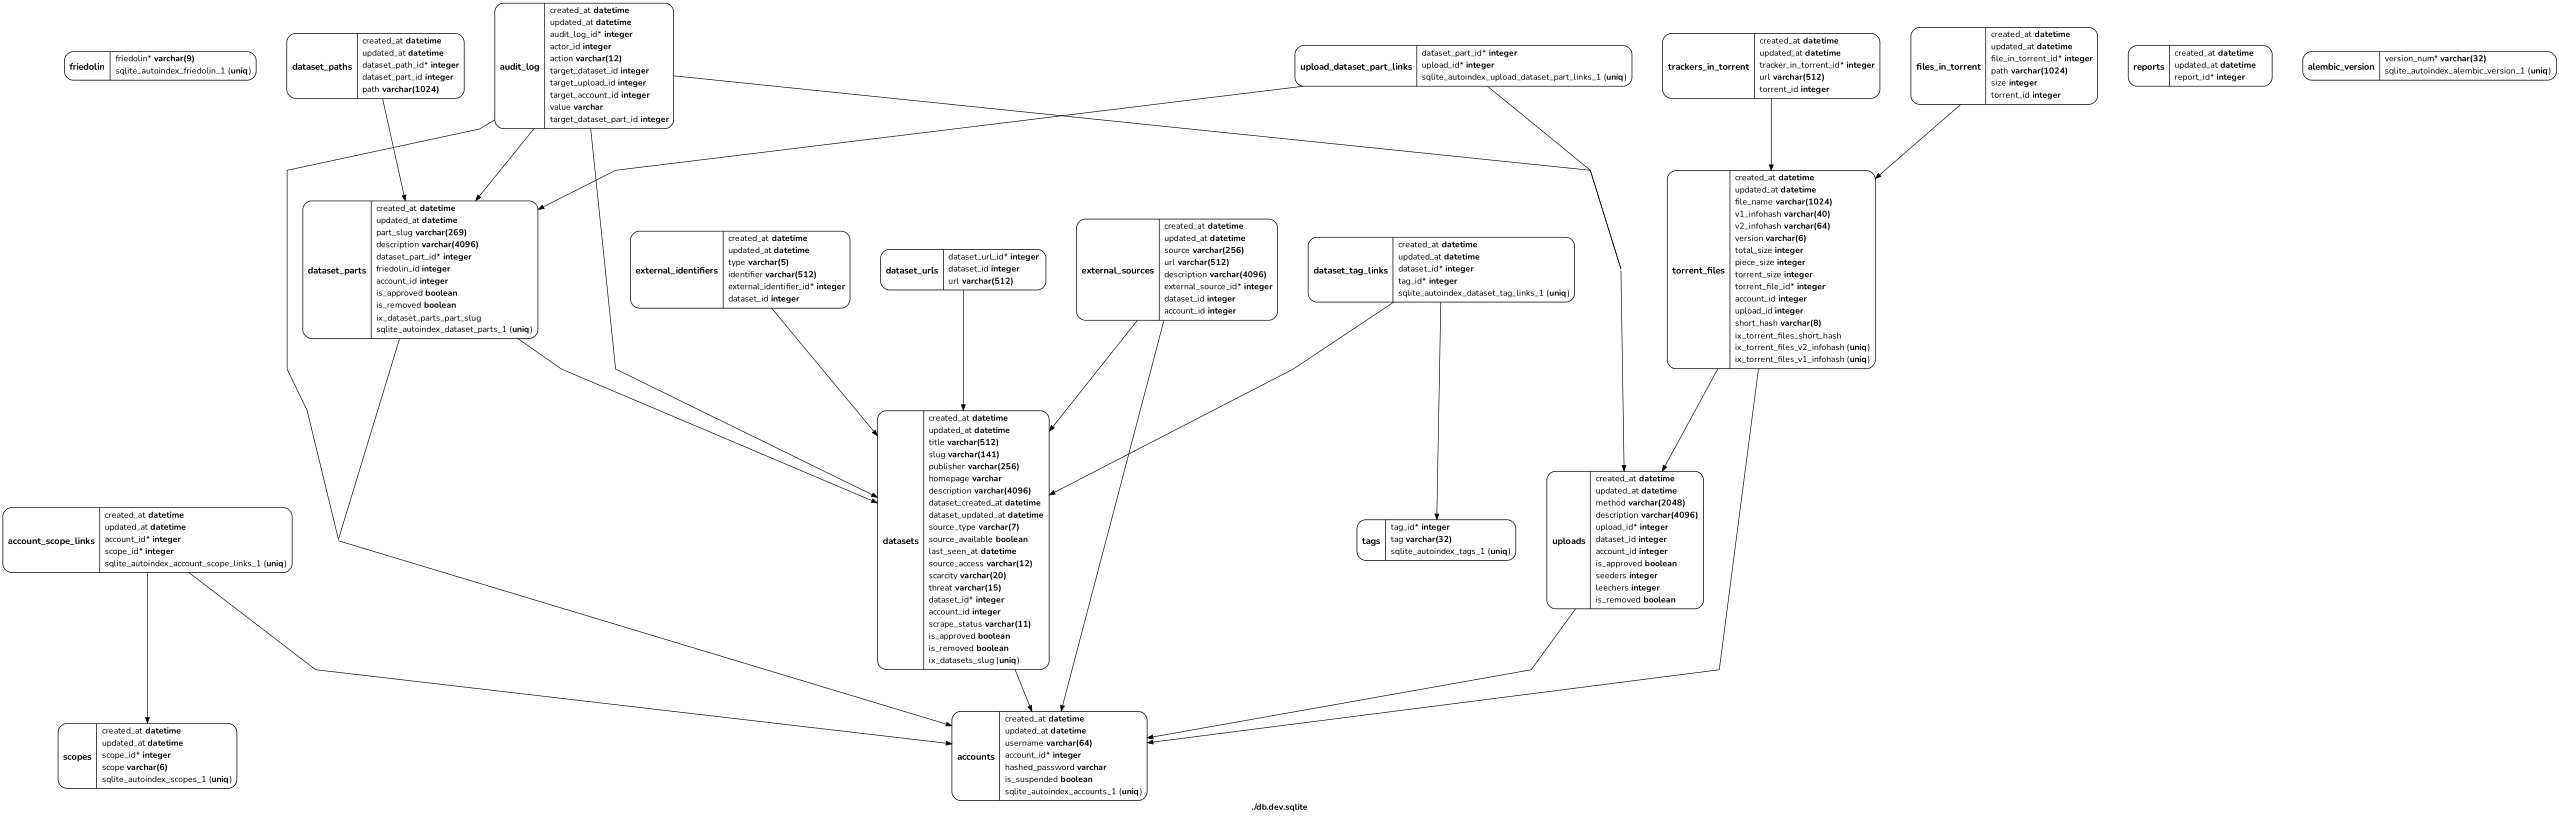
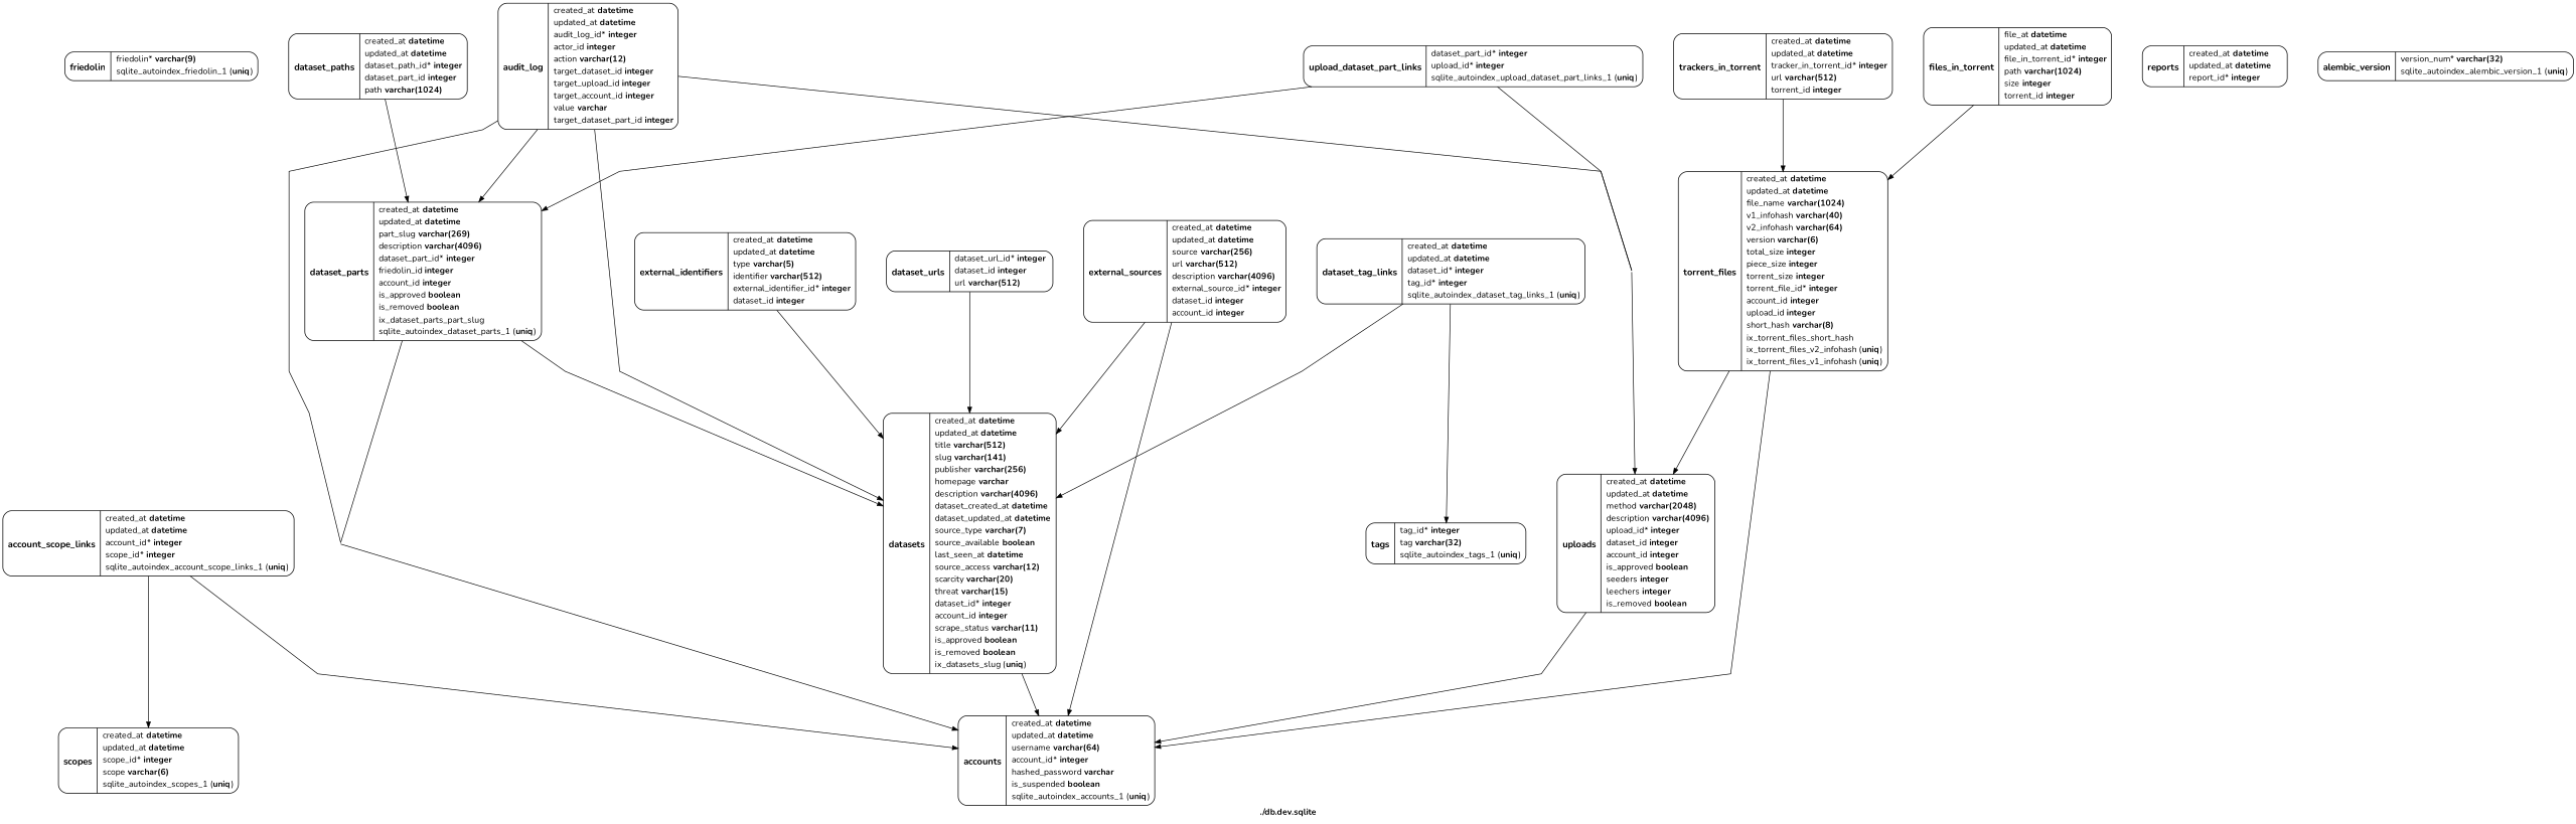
  digraph {
    concentrate=true
    fontname=Nunito
    fontsize=12
    label=<<font ><b>./db.dev.sqlite</b></font>>
    nodesep=0.6
    rankdir=TB
    ranksep=0.8
    splines=compound
    node [fontname=Nunito fontsize=12 margin="0.07,0.04" penwidth=1.0 shape=Mrecord]
    edge [arrowsize=0.8 fontname=Nunito fontsize=10 labelangle=33 labeldistance=2.0 penwidth=0.9 style=solid]
    n1 [label=<<table border="0" cellspacing="0.5"><tr><td align="left" height="24" valign="bottom"><font point-size="13"><b>friedolin</b></font></td></tr></table>|<table border="0" cellspacing="0.5" width="134"><tr><td align="left">friedolin* <font ><b>varchar(9)</b></font></td></tr><tr><td align="left">sqlite_autoindex_friedolin_1 (<font ><b>uniq</b></font>)</td></tr></table>>]
    n2 [label=<<table border="0" cellspacing="0.5"><tr><td align="left" height="24" valign="bottom"><font point-size="13"><b>scopes</b></font></td></tr></table>|<table border="0" cellspacing="0.5" width="134"><tr><td align="left">created_at <font ><b>datetime</b></font></td></tr><tr><td align="left">updated_at <font ><b>datetime</b></font></td></tr><tr><td align="left">scope_id* <font ><b>integer</b></font></td></tr><tr><td align="left">scope <font ><b>varchar(6)</b></font></td></tr><tr><td align="left">sqlite_autoindex_scopes_1 (<font ><b>uniq</b></font>)</td></tr></table>>]
    n3 [label=<<table border="0" cellspacing="0.5"><tr><td align="left" height="24" valign="bottom"><font point-size="13"><b>tags</b></font></td></tr></table>|<table border="0" cellspacing="0.5" width="134"><tr><td align="left">tag_id* <font ><b>integer</b></font></td></tr><tr><td align="left">tag <font ><b>varchar(32)</b></font></td></tr><tr><td align="left">sqlite_autoindex_tags_1 (<font ><b>uniq</b></font>)</td></tr></table>>]
    n4 [label=<<table border="0" cellspacing="0.5"><tr><td align="left" height="24" valign="bottom"><font point-size="13"><b>reports</b></font></td></tr></table>|<table border="0" cellspacing="0.5" width="134"><tr><td align="left">created_at <font ><b>datetime</b></font></td></tr><tr><td align="left">updated_at <font ><b>datetime</b></font></td></tr><tr><td align="left">report_id* <font ><b>integer</b></font></td></tr></table>>]
    n5 [label=<<table border="0" cellspacing="0.5"><tr><td align="left" height="24" valign="bottom"><font point-size="13"><b>account_scope_links</b></font></td></tr></table>|<table border="0" cellspacing="0.5" width="134"><tr><td align="left">created_at <font ><b>datetime</b></font></td></tr><tr><td align="left">updated_at <font ><b>datetime</b></font></td></tr><tr><td align="left">account_id* <font ><b>integer</b></font></td></tr><tr><td align="left">scope_id* <font ><b>integer</b></font></td></tr><tr><td align="left">sqlite_autoindex_account_scope_links_1 (<font ><b>uniq</b></font>)</td></tr></table>>]
    n6 [label=<<table border="0" cellspacing="0.5"><tr><td align="left" height="24" valign="bottom"><font point-size="13"><b>accounts</b></font></td></tr></table>|<table border="0" cellspacing="0.5" width="134"><tr><td align="left">created_at <font ><b>datetime</b></font></td></tr><tr><td align="left">updated_at <font ><b>datetime</b></font></td></tr><tr><td align="left">username <font ><b>varchar(64)</b></font></td></tr><tr><td align="left">account_id* <font ><b>integer</b></font></td></tr><tr><td align="left">hashed_password <font ><b>varchar</b></font></td></tr><tr><td align="left">is_suspended <font ><b>boolean</b></font></td></tr><tr><td align="left">sqlite_autoindex_accounts_1 (<font ><b>uniq</b></font>)</td></tr></table>>]
    n7 [label=<<table border="0" cellspacing="0.5"><tr><td align="left" height="24" valign="bottom"><font point-size="13"><b>dataset_tag_links</b></font></td></tr></table>|<table border="0" cellspacing="0.5" width="134"><tr><td align="left">created_at <font ><b>datetime</b></font></td></tr><tr><td align="left">updated_at <font ><b>datetime</b></font></td></tr><tr><td align="left">dataset_id* <font ><b>integer</b></font></td></tr><tr><td align="left">tag_id* <font ><b>integer</b></font></td></tr><tr><td align="left">sqlite_autoindex_dataset_tag_links_1 (<font ><b>uniq</b></font>)</td></tr></table>>]
    n8 [label=<<table border="0" cellspacing="0.5"><tr><td align="left" height="24" valign="bottom"><font point-size="13"><b>datasets</b></font></td></tr></table>|<table border="0" cellspacing="0.5" width="134"><tr><td align="left">created_at <font ><b>datetime</b></font></td></tr><tr><td align="left">updated_at <font ><b>datetime</b></font></td></tr><tr><td align="left">title <font ><b>varchar(512)</b></font></td></tr><tr><td align="left">slug <font ><b>varchar(141)</b></font></td></tr><tr><td align="left">publisher <font ><b>varchar(256)</b></font></td></tr><tr><td align="left">homepage <font ><b>varchar</b></font></td></tr><tr><td align="left">description <font ><b>varchar(4096)</b></font></td></tr><tr><td align="left">dataset_created_at <font ><b>datetime</b></font></td></tr><tr><td align="left">dataset_updated_at <font ><b>datetime</b></font></td></tr><tr><td align="left">source_type <font ><b>varchar(7)</b></font></td></tr><tr><td align="left">source_available <font ><b>boolean</b></font></td></tr><tr><td align="left">last_seen_at <font ><b>datetime</b></font></td></tr><tr><td align="left">source_access <font ><b>varchar(12)</b></font></td></tr><tr><td align="left">scarcity <font ><b>varchar(20)</b></font></td></tr><tr><td align="left">threat <font ><b>varchar(15)</b></font></td></tr><tr><td align="left">dataset_id* <font ><b>integer</b></font></td></tr><tr><td align="left">account_id <font ><b>integer</b></font></td></tr><tr><td align="left">scrape_status <font ><b>varchar(11)</b></font></td></tr><tr><td align="left">is_approved <font ><b>boolean</b></font></td></tr><tr><td align="left">is_removed <font ><b>boolean</b></font></td></tr><tr><td align="left">ix_datasets_slug (<font ><b>uniq</b></font>)</td></tr></table>>]
    n9 [label=<<table border="0" cellspacing="0.5"><tr><td align="left" height="24" valign="bottom"><font point-size="13"><b>dataset_urls</b></font></td></tr></table>|<table border="0" cellspacing="0.5" width="134"><tr><td align="left">dataset_url_id* <font ><b>integer</b></font></td></tr><tr><td align="left">dataset_id <font ><b>integer</b></font></td></tr><tr><td align="left">url <font ><b>varchar(512)</b></font></td></tr></table>>]
    n10 [label=<<table border="0" cellspacing="0.5"><tr><td align="left" height="24" valign="bottom"><font point-size="13"><b>external_sources</b></font></td></tr></table>|<table border="0" cellspacing="0.5" width="134"><tr><td align="left">created_at <font ><b>datetime</b></font></td></tr><tr><td align="left">updated_at <font ><b>datetime</b></font></td></tr><tr><td align="left">source <font ><b>varchar(256)</b></font></td></tr><tr><td align="left">url <font ><b>varchar(512)</b></font></td></tr><tr><td align="left">description <font ><b>varchar(4096)</b></font></td></tr><tr><td align="left">external_source_id* <font ><b>integer</b></font></td></tr><tr><td align="left">dataset_id <font ><b>integer</b></font></td></tr><tr><td align="left">account_id <font ><b>integer</b></font></td></tr></table>>]
    n11 [label=<<table border="0" cellspacing="0.5"><tr><td align="left" height="24" valign="bottom"><font point-size="13"><b>external_identifiers</b></font></td></tr></table>|<table border="0" cellspacing="0.5" width="134"><tr><td align="left">created_at <font ><b>datetime</b></font></td></tr><tr><td align="left">updated_at <font ><b>datetime</b></font></td></tr><tr><td align="left">type <font ><b>varchar(5)</b></font></td></tr><tr><td align="left">identifier <font ><b>varchar(512)</b></font></td></tr><tr><td align="left">external_identifier_id* <font ><b>integer</b></font></td></tr><tr><td align="left">dataset_id <font ><b>integer</b></font></td></tr></table>>]
    n12 [label=<<table border="0" cellspacing="0.5"><tr><td align="left" height="24" valign="bottom"><font point-size="13"><b>upload_dataset_part_links</b></font></td></tr></table>|<table border="0" cellspacing="0.5" width="134"><tr><td align="left">dataset_part_id* <font ><b>integer</b></font></td></tr><tr><td align="left">upload_id* <font ><b>integer</b></font></td></tr><tr><td align="left">sqlite_autoindex_upload_dataset_part_links_1 (<font ><b>uniq</b></font>)</td></tr></table>>]
    n13 [label=<<table border="0" cellspacing="0.5"><tr><td align="left" height="24" valign="bottom"><font point-size="13"><b>dataset_parts</b></font></td></tr></table>|<table border="0" cellspacing="0.5" width="134"><tr><td align="left">created_at <font ><b>datetime</b></font></td></tr><tr><td align="left">updated_at <font ><b>datetime</b></font></td></tr><tr><td align="left">part_slug <font ><b>varchar(269)</b></font></td></tr><tr><td align="left">description <font ><b>varchar(4096)</b></font></td></tr><tr><td align="left">dataset_part_id* <font ><b>integer</b></font></td></tr><tr><td align="left">friedolin_id <font ><b>integer</b></font></td></tr><tr><td align="left">account_id <font ><b>integer</b></font></td></tr><tr><td align="left">is_approved <font ><b>boolean</b></font></td></tr><tr><td align="left">is_removed <font ><b>boolean</b></font></td></tr><tr><td align="left">ix_dataset_parts_part_slug </td></tr><tr><td align="left">sqlite_autoindex_dataset_parts_1 (<font ><b>uniq</b></font>)</td></tr></table>>]
    n14 [label=<<table border="0" cellspacing="0.5"><tr><td align="left" height="24" valign="bottom"><font point-size="13"><b>uploads</b></font></td></tr></table>|<table border="0" cellspacing="0.5" width="134"><tr><td align="left">created_at <font ><b>datetime</b></font></td></tr><tr><td align="left">updated_at <font ><b>datetime</b></font></td></tr><tr><td align="left">method <font ><b>varchar(2048)</b></font></td></tr><tr><td align="left">description <font ><b>varchar(4096)</b></font></td></tr><tr><td align="left">upload_id* <font ><b>integer</b></font></td></tr><tr><td align="left">dataset_id <font ><b>integer</b></font></td></tr><tr><td align="left">account_id <font ><b>integer</b></font></td></tr><tr><td align="left">is_approved <font ><b>boolean</b></font></td></tr><tr><td align="left">seeders <font ><b>integer</b></font></td></tr><tr><td align="left">leechers <font ><b>integer</b></font></td></tr><tr><td align="left">is_removed <font ><b>boolean</b></font></td></tr></table>>]
    n15 [label=<<table border="0" cellspacing="0.5"><tr><td align="left" height="24" valign="bottom"><font point-size="13"><b>dataset_paths</b></font></td></tr></table>|<table border="0" cellspacing="0.5" width="134"><tr><td align="left">created_at <font ><b>datetime</b></font></td></tr><tr><td align="left">updated_at <font ><b>datetime</b></font></td></tr><tr><td align="left">dataset_path_id* <font ><b>integer</b></font></td></tr><tr><td align="left">dataset_part_id <font ><b>integer</b></font></td></tr><tr><td align="left">path <font ><b>varchar(1024)</b></font></td></tr></table>>]
    n16 [label=<<table border="0" cellspacing="0.5"><tr><td align="left" height="24" valign="bottom"><font point-size="13"><b>torrent_files</b></font></td></tr></table>|<table border="0" cellspacing="0.5" width="134"><tr><td align="left">created_at <font ><b>datetime</b></font></td></tr><tr><td align="left">updated_at <font ><b>datetime</b></font></td></tr><tr><td align="left">file_name <font ><b>varchar(1024)</b></font></td></tr><tr><td align="left">v1_infohash <font ><b>varchar(40)</b></font></td></tr><tr><td align="left">v2_infohash <font ><b>varchar(64)</b></font></td></tr><tr><td align="left">version <font ><b>varchar(6)</b></font></td></tr><tr><td align="left">total_size <font ><b>integer</b></font></td></tr><tr><td align="left">piece_size <font ><b>integer</b></font></td></tr><tr><td align="left">torrent_size <font ><b>integer</b></font></td></tr><tr><td align="left">torrent_file_id* <font ><b>integer</b></font></td></tr><tr><td align="left">account_id <font ><b>integer</b></font></td></tr><tr><td align="left">upload_id <font ><b>integer</b></font></td></tr><tr><td align="left">short_hash <font ><b>varchar(8)</b></font></td></tr><tr><td align="left">ix_torrent_files_short_hash </td></tr><tr><td align="left">ix_torrent_files_v2_infohash (<font ><b>uniq</b></font>)</td></tr><tr><td align="left">ix_torrent_files_v1_infohash (<font ><b>uniq</b></font>)</td></tr></table>>]
    n17 [label=<<table border="0" cellspacing="0.5"><tr><td align="left" height="24" valign="bottom"><font point-size="13"><b>alembic_version</b></font></td></tr></table>|<table border="0" cellspacing="0.5" width="134"><tr><td align="left">version_num* <font ><b>varchar(32)</b></font></td></tr><tr><td align="left">sqlite_autoindex_alembic_version_1 (<font ><b>uniq</b></font>)</td></tr></table>>]
    n18 [label=<<table border="0" cellspacing="0.5"><tr><td align="left" height="24" valign="bottom"><font point-size="13"><b>audit_log</b></font></td></tr></table>|<table border="0" cellspacing="0.5" width="134"><tr><td align="left">created_at <font ><b>datetime</b></font></td></tr><tr><td align="left">updated_at <font ><b>datetime</b></font></td></tr><tr><td align="left">audit_log_id* <font ><b>integer</b></font></td></tr><tr><td align="left">actor_id <font ><b>integer</b></font></td></tr><tr><td align="left">action <font ><b>varchar(12)</b></font></td></tr><tr><td align="left">target_dataset_id <font ><b>integer</b></font></td></tr><tr><td align="left">target_upload_id <font ><b>integer</b></font></td></tr><tr><td align="left">target_account_id <font ><b>integer</b></font></td></tr><tr><td align="left">value <font ><b>varchar</b></font></td></tr><tr><td align="left">target_dataset_part_id <font ><b>integer</b></font></td></tr></table>>]
-   n19 [label=<<table border="0" cellspacing="0.5"><tr><td align="left" height="24" valign="bottom"><font point-size="13"><b>files_in_torrent</b></font></td></tr></table>|<table border="0" cellspacing="0.5" width="134"><tr><td align="left">created_at <font ><b>datetime</b></font></td></tr><tr><td align="left">updated_at <font ><b>datetime</b></font></td></tr><tr><td align="left">file_in_torrent_id* <font ><b>integer</b></font></td></tr><tr><td align="left">path <font ><b>varchar(1024)</b></font></td></tr><tr><td align="left">size <font ><b>integer</b></font></td></tr><tr><td align="left">torrent_id <font ><b>integer</b></font></td></tr></table>>]
+   n19 [label=<<table border="0" cellspacing="0.5"><tr><td align="left" height="24" valign="bottom"><font point-size="13"><b>files_in_torrent</b></font></td></tr></table>|<table border="0" cellspacing="0.5" width="134"><tr><td align="left">file_at <font ><b>datetime</b></font></td></tr><tr><td align="left">updated_at <font ><b>datetime</b></font></td></tr><tr><td align="left">file_in_torrent_id* <font ><b>integer</b></font></td></tr><tr><td align="left">path <font ><b>varchar(1024)</b></font></td></tr><tr><td align="left">size <font ><b>integer</b></font></td></tr><tr><td align="left">torrent_id <font ><b>integer</b></font></td></tr></table>>]
    n20 [label=<<table border="0" cellspacing="0.5"><tr><td align="left" height="24" valign="bottom"><font point-size="13"><b>trackers_in_torrent</b></font></td></tr></table>|<table border="0" cellspacing="0.5" width="134"><tr><td align="left">created_at <font ><b>datetime</b></font></td></tr><tr><td align="left">updated_at <font ><b>datetime</b></font></td></tr><tr><td align="left">tracker_in_torrent_id* <font ><b>integer</b></font></td></tr><tr><td align="left">url <font ><b>varchar(512)</b></font></td></tr><tr><td align="left">torrent_id <font ><b>integer</b></font></td></tr></table>>]
    n5 -> n2
    n5 -> n6
    n7 -> n3
    n7 -> n8
    n8 -> n6
    n9 -> n8
    n10 -> n6
    n10 -> n8
    n11 -> n8
    n12 -> n13
    n12 -> n14
    n13 -> n6
    n13 -> n8
    n14 -> n6
    n15 -> n13
    n16 -> n6
    n16 -> n14
    n18 -> n6
    n18 -> n6
    n18 -> n8
    n18 -> n13
    n18 -> n14
    n19 -> n16
    n20 -> n16
  }
